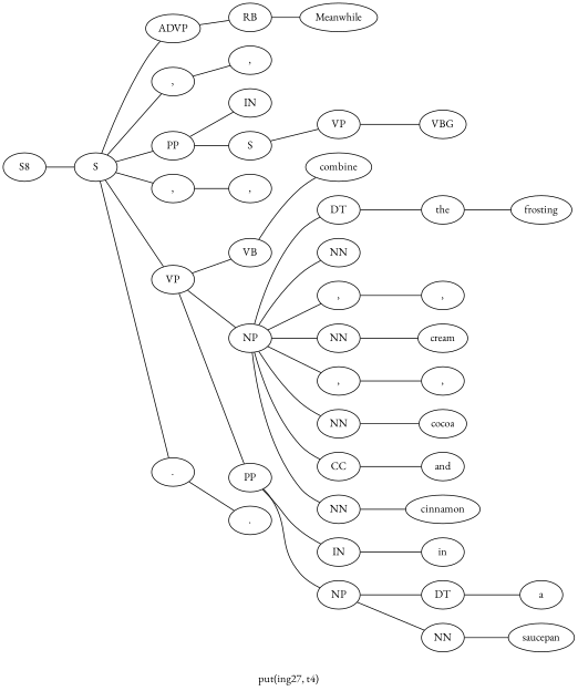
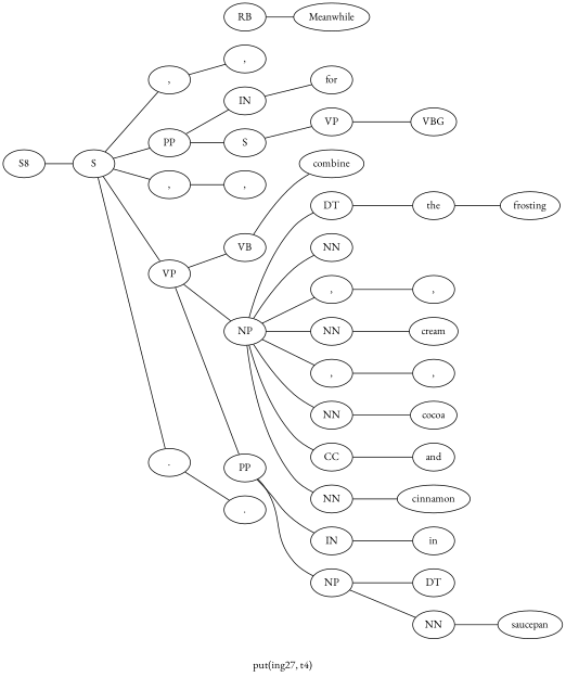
  graph {
    fontname="EB Garamond"
    label="put(ing27, t4)"
    rankdir=LR
    node [fontname="EB Garamond"]
    edge [fontname="EB Garamond"]
    n1 [label=S8]
    n2 [label=S]
-   n3 [label=ADVP]
    n4 [label=","]
    n5 [label=PP]
    n6 [label=","]
    n7 [label=VP]
    n8 [label="."]
    n9 [label=RB]
    n10 [label=","]
    n11 [label=IN]
    n12 [label=S]
    n13 [label=","]
    n14 [label=VB]
    n15 [label=NP]
    n16 [label=PP]
    n17 [label="."]
    n18 [label=Meanwhile]
+   n19 [label=for]
    n20 [label=VP]
    n21 [label=VBG]
    n22 [label=frosting]
    n23 [label=combine]
    n24 [label=DT]
    n25 [label=NN]
    n26 [label=","]
    n27 [label=NN]
    n28 [label=","]
    n29 [label=NN]
    n30 [label=CC]
    n31 [label=NN]
    n32 [label=IN]
    n33 [label=NP]
    n34 [label=the]
    n35 [label=","]
    n36 [label=cream]
    n37 [label=","]
    n38 [label=cocoa]
    n39 [label=and]
    n40 [label=cinnamon]
    n41 [label=in]
    n42 [label=DT]
    n43 [label=NN]
-   n44 [label=a]
    n45 [label=saucepan]
    n1 -- n2
-   n2 -- n3
    n2 -- n4
    n2 -- n5
    n2 -- n6
    n2 -- n7
    n2 -- n8
-   n3 -- n9
    n4 -- n10
    n5 -- n11
    n5 -- n12
    n6 -- n13
    n7 -- n14
    n7 -- n15
    n7 -- n16
    n8 -- n17
    n9 -- n18
+   n11 -- n19
    n12 -- n20
    n14 -- n23
    n15 -- n24
    n15 -- n25
    n15 -- n26
    n15 -- n27
    n15 -- n28
    n15 -- n29
    n15 -- n30
    n15 -- n31
    n16 -- n32
    n16 -- n33
    n20 -- n21
    n24 -- n34
    n26 -- n35
    n27 -- n36
    n28 -- n37
    n29 -- n38
    n30 -- n39
    n31 -- n40
    n32 -- n41
    n33 -- n42
    n33 -- n43
    n34 -- n22
-   n42 -- n44
    n43 -- n45
  }
